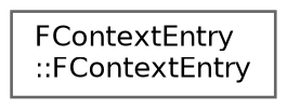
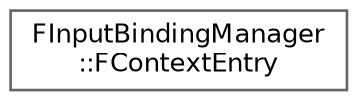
  digraph {
    rankdir=TB
-   n1 [color=grey40 fillcolor=white fontname=Helvetica fontsize=10 height=0.2 label="FContextEntry\l::FContextEntry" shape=box style=filled width=0.4]
+   n1 [color=grey40 fillcolor=white fontname=Helvetica fontsize=10 height=0.2 label="FInputBindingManager\l::FContextEntry" shape=box style=filled width=0.4]
  }
